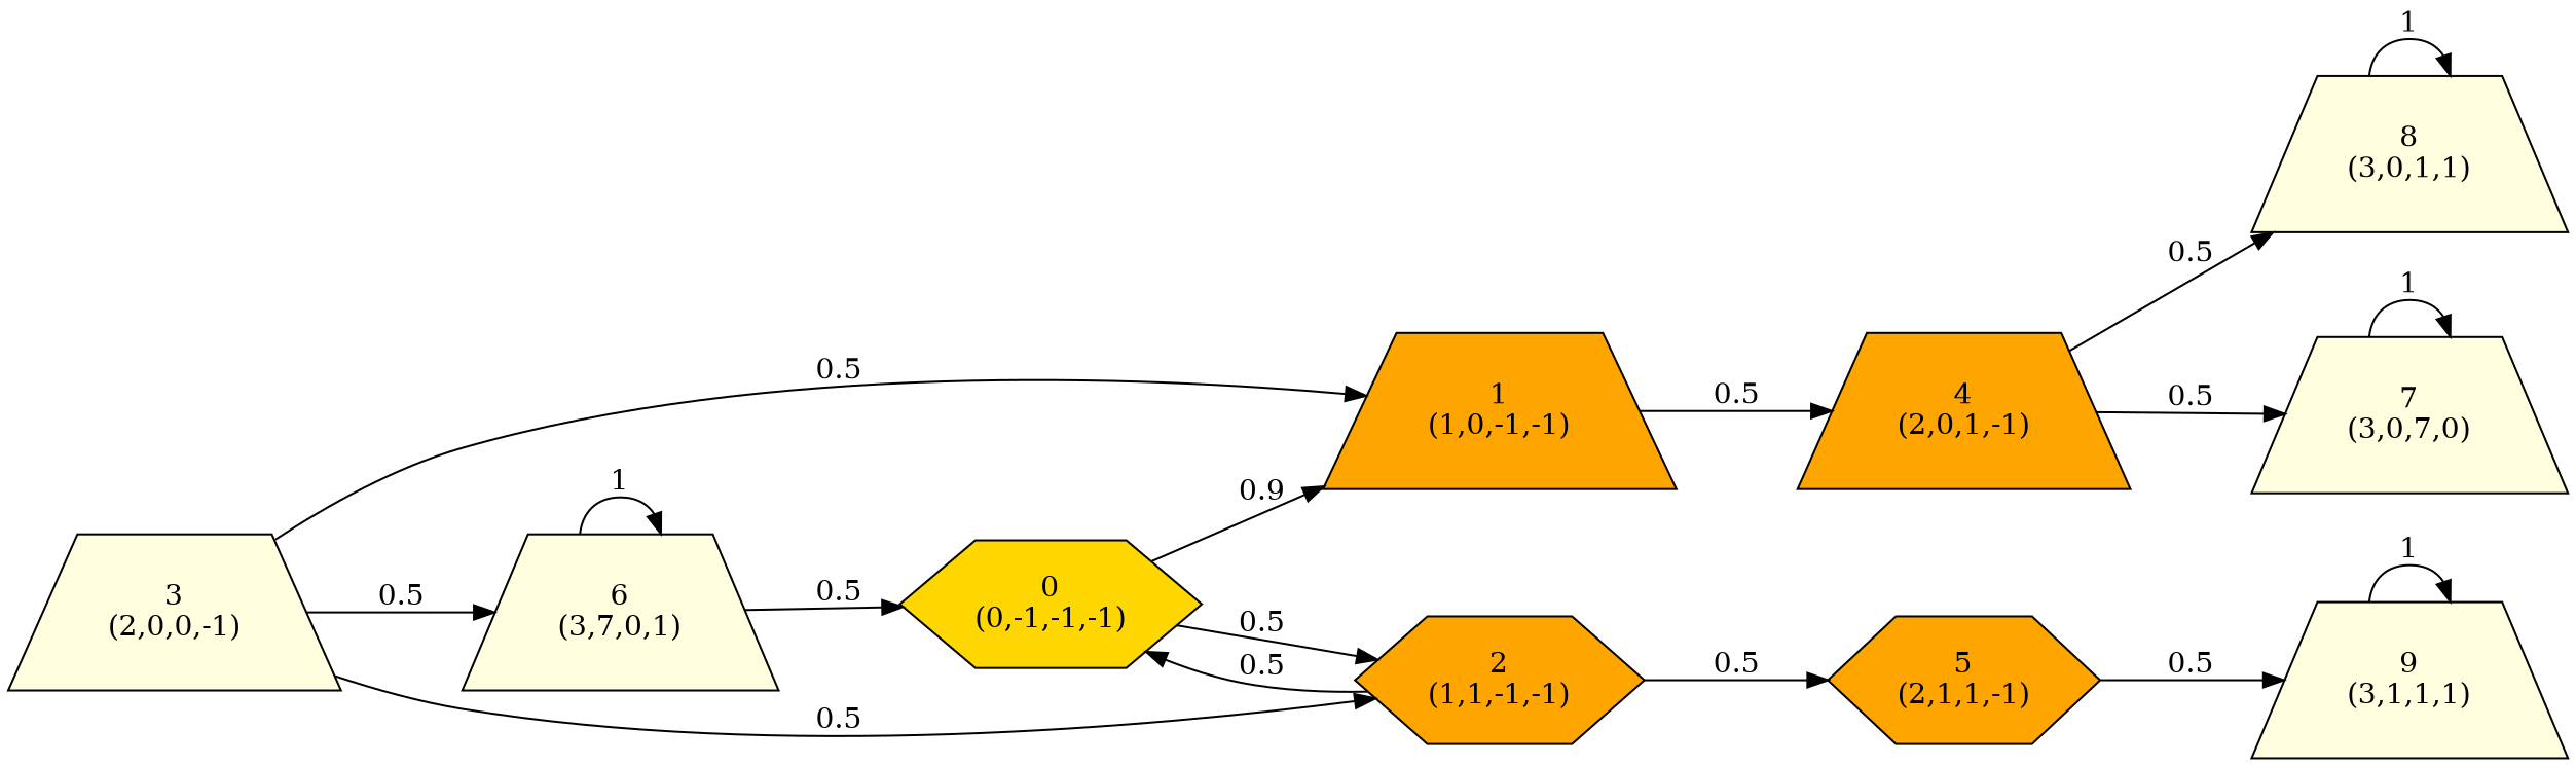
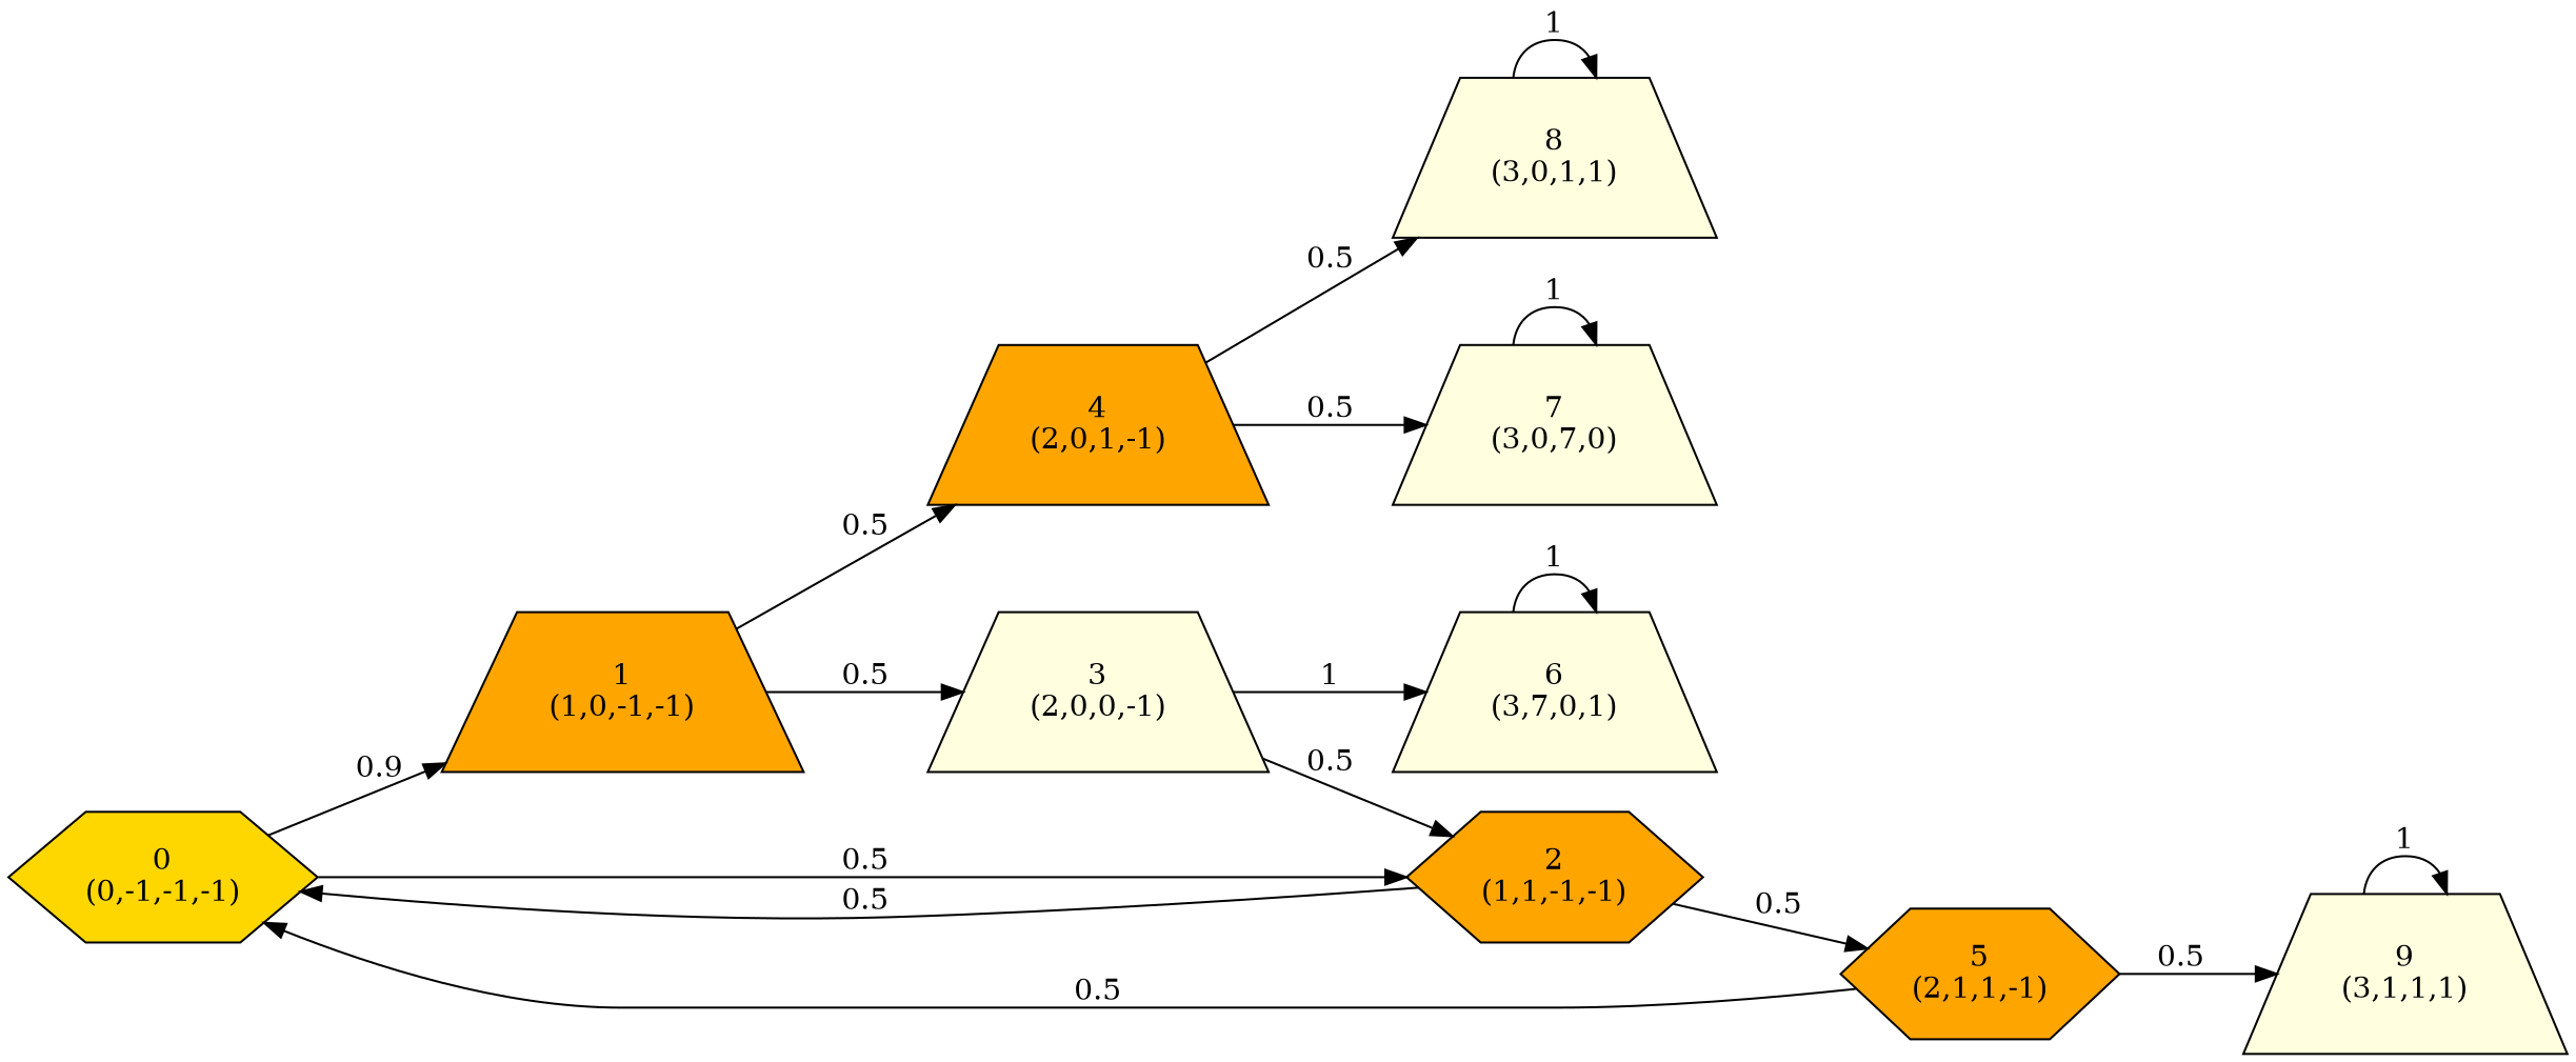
  digraph {
    rankdir=LR
    node [fillcolor=lightyellow shape=trapezium style=filled]
    n1 [fillcolor=gold label="0\n(0,-1,-1,-1)" shape=hexagon]
    n2 [fillcolor=orange label="1\n(1,0,-1,-1)"]
    n3 [fillcolor=orange label="2\n(1,1,-1,-1)" shape=hexagon]
    n4 [label="3\n(2,0,0,-1)"]
    n5 [fillcolor=orange label="4\n(2,0,1,-1)"]
    n6 [fillcolor=orange label="5\n(2,1,1,-1)" shape=hexagon]
    n7 [label="6\n(3,7,0,1)"]
    n8 [label="7\n(3,0,7,0)"]
    n9 [label="8\n(3,0,1,1)"]
    n10 [label="9\n(3,1,1,1)"]
    n1 -> n2 [label=0.9]
    n1 -> n3 [label=0.5]
-   n4 -> n2 [label=0.5]
+   n2 -> n4 [label=0.5]
    n2 -> n5 [label=0.5]
    n3 -> n1 [label=0.5]
    n3 -> n6 [label=0.5]
    n4 -> n3 [label=0.5]
-   n4 -> n7 [label=0.5]
+   n4 -> n7 [label=1]
    n5 -> n8 [label=0.5]
    n5 -> n9 [label=0.5]
-   n7 -> n1 [label=0.5]
+   n6 -> n1 [label=0.5]
    n6 -> n10 [label=0.5]
    n7 -> n7 [label=1]
    n8 -> n8 [label=1]
    n9 -> n9 [label=1]
    n10 -> n10 [label=1]
  }
